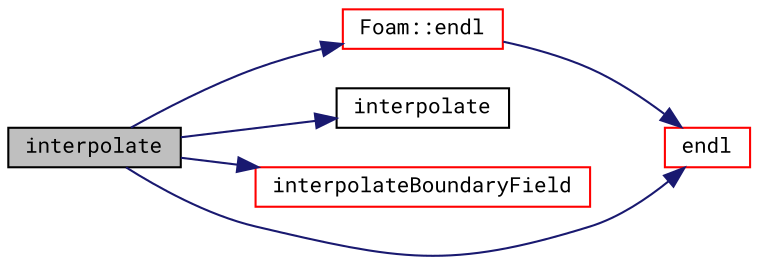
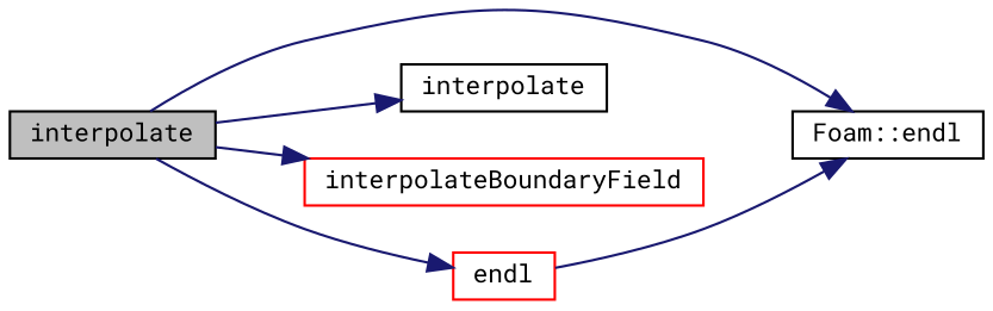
  digraph {
    fontname="Roboto Mono"
    rankdir=LR
    node [color=red fontname="Roboto Mono" fontsize=10 shape=record]
    edge [color=midnightblue fontname="Roboto Mono" fontsize=10 labelfontname=Helvetica labelfontsize=10 style=solid]
    n1 [color=black fillcolor=grey75 fontcolor=black height=0.2 label=interpolate style=filled width=0.4]
-   n2 [height=0.2 label="Foam::endl" width=0.4]
+   n2 [color=black height=0.2 label="Foam::endl" width=0.4]
    n3 [color=black height=0.2 label=interpolate width=0.4]
    n4 [height=0.2 label=interpolateBoundaryField width=0.4]
    n5 [height=0.2 label=endl width=0.4]
    n1 -> n2
    n1 -> n3
    n1 -> n4
    n1 -> n5
-   n2 -> n5
+   n5 -> n2
  }
